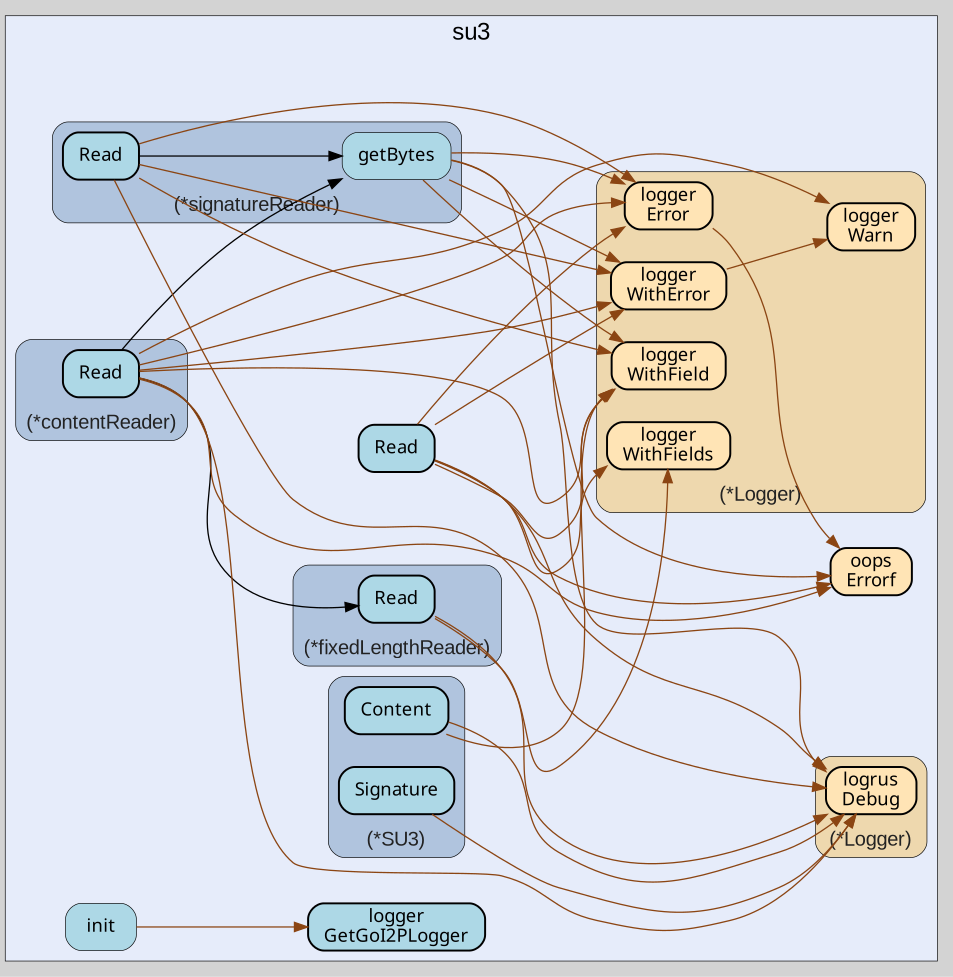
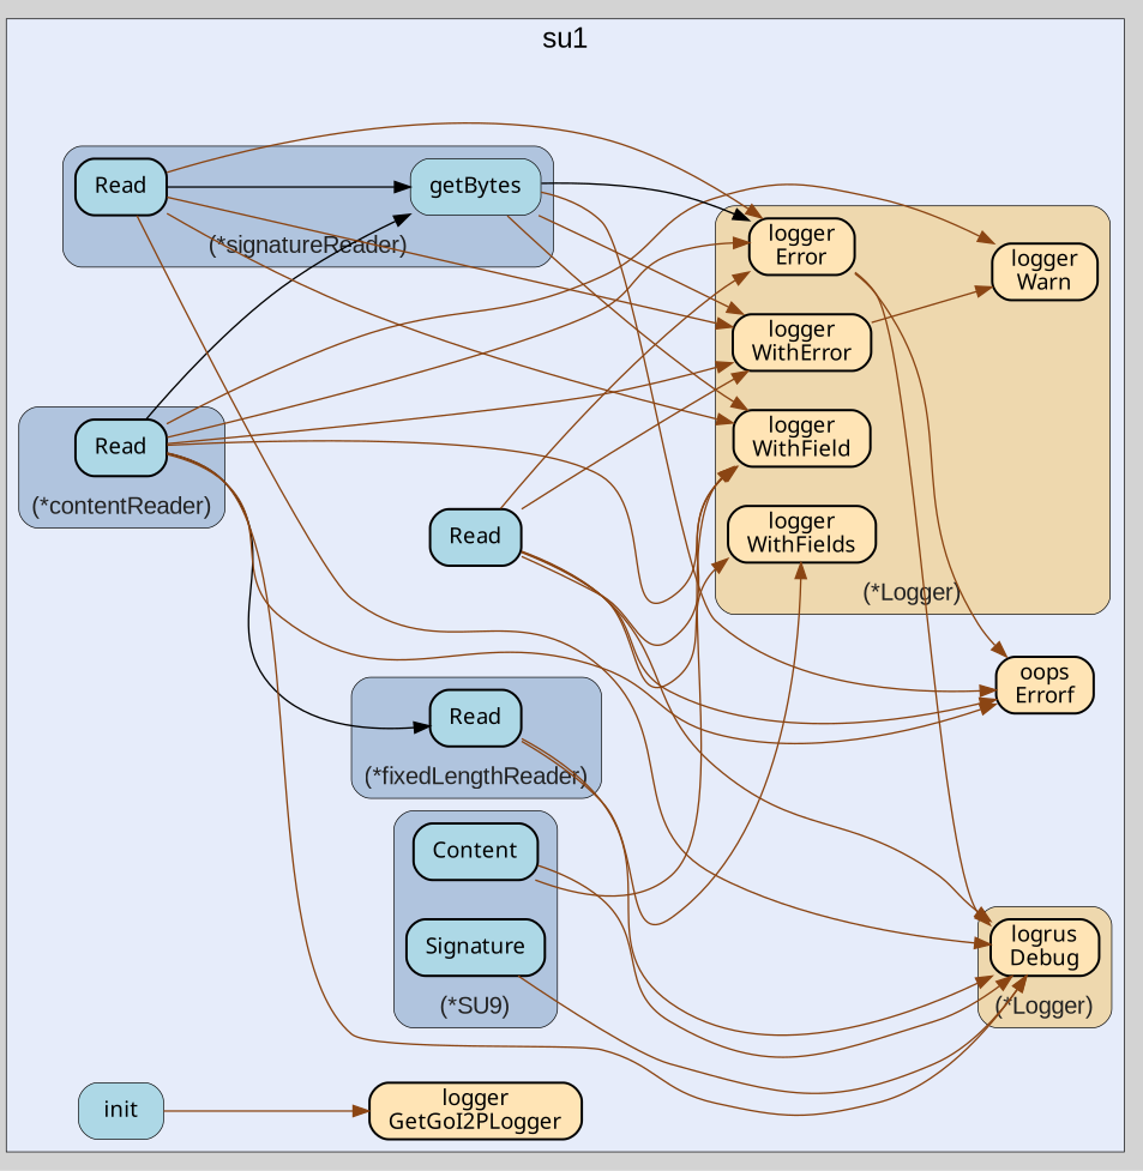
  digraph {
    bgcolor=lightgray
    fontname=Arial
    fontsize=14
    labeljust=l
    nodesep=0.35
    penwidth=0.5
    rankdir=LR
    style=solid
    node [fillcolor=moccasin fontname=Verdana margin="0.16,0.0" penwidth=1.5 shape=box style="filled,rounded"]
    edge [color=saddlebrown minlen=2]
    n1 [label="logger\nWarn"]
    n2 [label="logger\nWithError"]
    n3 [label="logger\nError"]
    n4 [label="logger\nWithField"]
    n5 [label="logger\nWithFields"]
    n6 [fillcolor=lightblue label=Content]
    n7 [fillcolor=lightblue label=Signature]
    n8 [fillcolor=lightblue label=Read]
    n9 [fillcolor=lightblue label=Read]
    n10 [fillcolor=lightblue label=getBytes penwidth=0.5]
    n11 [fillcolor=lightblue label=Read]
    n12 [label="logrus\nDebug"]
    n13 [label="oops\nErrorf"]
    n14 [fillcolor=lightblue label=init penwidth=0.5]
-   n15 [fillcolor=lightblue label="logger\nGetGoI2PLogger"]
+   n15 [label="logger\nGetGoI2PLogger"]
    n16 [fillcolor=lightblue label=Read]
    subgraph cluster_1 {
      bgcolor="#e6ecfa"
      fontsize=18
-     label=su3
+     label=su1
      labeljust=c
      labelloc=t
      n13
      n14
      n15
      n16
      subgraph cluster_2 {
        bgcolor="#e6ecfa"
        fillcolor=wheat2
        fontcolor="#222222"
        fontsize=15
        label="(*Logger)"
        labeljust=c
        labelloc=b
        style="rounded,filled"
        n1
        n2
        n3
        n4
        n5
      }
      subgraph cluster_3 {
        bgcolor="#e6ecfa"
        fillcolor=lightsteelblue
        fontcolor="#222222"
        fontsize=15
-       label="(*SU3)"
+       label="(*SU9)"
        labeljust=c
        labelloc=b
        style="rounded,filled"
        n6
        n7
      }
      subgraph cluster_4 {
        bgcolor="#e6ecfa"
        fillcolor=lightsteelblue
        fontcolor="#222222"
        fontsize=15
        label="(*contentReader)"
        labeljust=c
        labelloc=b
        style="rounded,filled"
        n8
      }
      subgraph cluster_5 {
        bgcolor="#e6ecfa"
        fillcolor=lightsteelblue
        fontcolor="#222222"
        fontsize=15
        label="(*fixedLengthReader)"
        labeljust=c
        labelloc=b
        style="rounded,filled"
        n9
      }
      subgraph cluster_6 {
        bgcolor="#e6ecfa"
        fillcolor=lightsteelblue
        fontcolor="#222222"
        fontsize=15
        label="(*signatureReader)"
        labeljust=c
        labelloc=b
        style="rounded,filled"
        n10
        n11
      }
      subgraph cluster_7 {
        bgcolor="#e6ecfa"
        fillcolor=wheat2
        fontcolor="#222222"
        fontsize=15
        label="(*Logger)"
        labeljust=c
        labelloc=b
        style="rounded,filled"
        n12
      }
    }
    n2 -> n1
    n3 -> n13
    n6 -> n4
    n6 -> n12
    n7 -> n12
    n8 -> n1
    n8 -> n2
    n8 -> n3
    n8 -> n4
    n8 -> n9 [color=""]
    n8 -> n10 [color=""]
    n8 -> n12
    n8 -> n13
    n9 -> n5
    n9 -> n12
    n10 -> n2
-   n10 -> n3
+   n10 -> n3 [color=black]
    n10 -> n4
-   n10 -> n12
+   n3 -> n12
    n10 -> n13
    n11 -> n2
    n11 -> n3
    n11 -> n4
    n11 -> n10 [color=""]
    n11 -> n12
    n14 -> n15
    n16 -> n2
    n16 -> n3
    n16 -> n4
    n16 -> n5
    n16 -> n12
    n16 -> n13
  }
